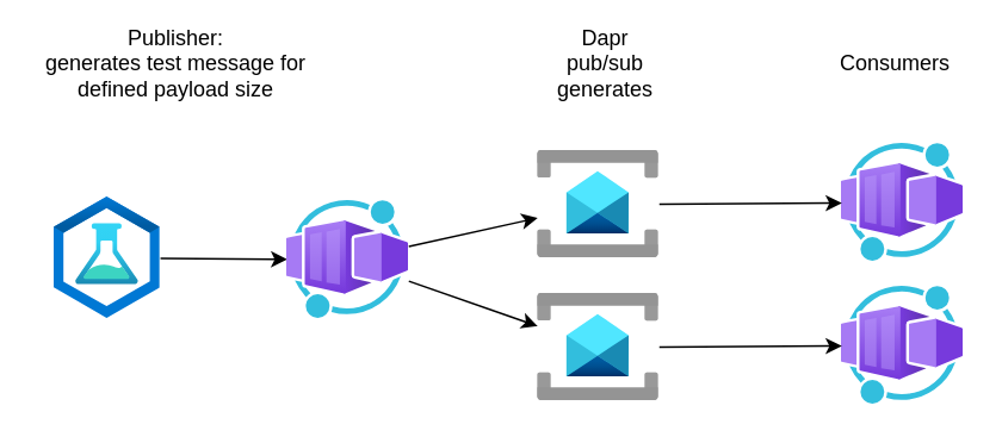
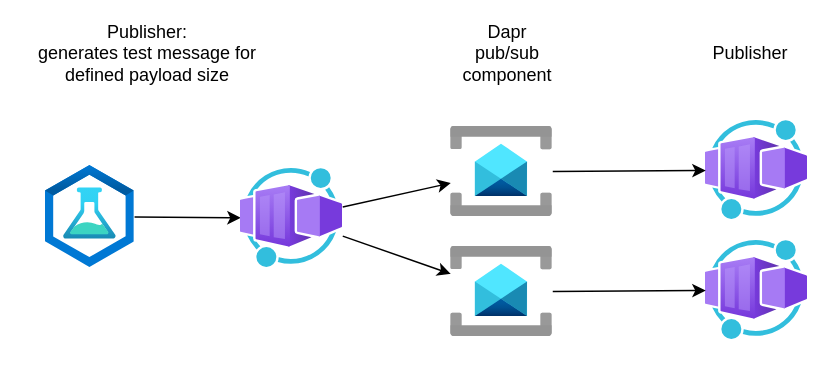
  <mxCell id="0" />
  <mxCell id="1" parent="0" />
  <mxCell id="2" value="" style="aspect=fixed;html=1;points=[];align=center;image;fontSize=12;image=img/lib/azure2/integration/Service_Bus.svg;" parent="1" vertex="1"><mxGeometry x="300" y="84" width="68" height="60" as="geometry" /></mxCell>
  <mxCell id="3" value="" style="edgeStyle=none;html=1;" parent="1" source="13" target="2" edge="1"><mxGeometry relative="1" as="geometry" /></mxCell>
  <mxCell id="4" value="" style="aspect=fixed;html=1;points=[];align=center;image;fontSize=12;image=img/lib/azure2/other/Worker_Container_App.svg;" parent="1" vertex="1"><mxGeometry x="470" y="80" width="68" height="66" as="geometry" /></mxCell>
  <mxCell id="5" value="" style="edgeStyle=none;html=1;" parent="1" source="2" target="4" edge="1"><mxGeometry relative="1" as="geometry"><mxPoint x="208" y="133.569" as="sourcePoint" /><mxPoint x="312" y="165.897" as="targetPoint" /></mxGeometry></mxCell>
  <mxCell id="6" style="edgeStyle=none;html=1;startArrow=none;startFill=0;" parent="1" source="7" target="13" edge="1"><mxGeometry relative="1" as="geometry"><mxPoint x="200" y="143.195" as="targetPoint" /></mxGeometry></mxCell>
  <mxCell id="7" value="" style="aspect=fixed;html=1;points=[];align=center;image;fontSize=12;image=img/lib/azure2/other/Load_Testing.svg;" parent="1" vertex="1"><mxGeometry x="30" y="110" width="59.2" height="68" as="geometry" /></mxCell>
  <mxCell id="8" value="" style="aspect=fixed;html=1;points=[];align=center;image;fontSize=12;image=img/lib/azure2/integration/Service_Bus.svg;" parent="1" vertex="1"><mxGeometry x="300" y="164" width="68" height="60" as="geometry" /></mxCell>
  <mxCell id="9" value="" style="aspect=fixed;html=1;points=[];align=center;image;fontSize=12;image=img/lib/azure2/other/Worker_Container_App.svg;" parent="1" vertex="1"><mxGeometry x="470" y="160" width="68" height="66" as="geometry" /></mxCell>
  <mxCell id="10" value="" style="edgeStyle=none;html=1;" parent="1" source="8" target="9" edge="1"><mxGeometry relative="1" as="geometry"><mxPoint x="378" y="137.8" as="sourcePoint" /><mxPoint x="480" y="137.2" as="targetPoint" /></mxGeometry></mxCell>
  <mxCell id="11" value="Publisher:&lt;br&gt;generates test message for defined payload size" style="text;strokeColor=none;align=center;fillColor=none;html=1;verticalAlign=middle;whiteSpace=wrap;rounded=0;" parent="1" vertex="1"><mxGeometry x="20" y="20" width="156" height="30" as="geometry" /></mxCell>
- <mxCell id="12" value="Consumers" style="text;strokeColor=none;align=center;fillColor=none;html=1;verticalAlign=middle;whiteSpace=wrap;rounded=0;" parent="1" vertex="1"><mxGeometry x="470" y="20" width="60" height="30" as="geometry" /></mxCell>
+ <mxCell id="12" value="Publisher" style="text;strokeColor=none;align=center;fillColor=none;html=1;verticalAlign=middle;whiteSpace=wrap;rounded=0;" parent="1" vertex="1"><mxGeometry x="470" y="20" width="60" height="30" as="geometry" /></mxCell>
  <mxCell id="13" value="" style="aspect=fixed;html=1;points=[];align=center;image;fontSize=12;image=img/lib/azure2/other/Worker_Container_App.svg;" parent="1" vertex="1"><mxGeometry x="160" y="112" width="68" height="66" as="geometry" /></mxCell>
  <mxCell id="14" value="" style="edgeStyle=none;html=1;" parent="1" source="13" target="8" edge="1"><mxGeometry relative="1" as="geometry"><mxPoint x="238" y="147.471" as="sourcePoint" /><mxPoint x="310" y="131.529" as="targetPoint" /></mxGeometry></mxCell>
- <mxCell id="15" value="Dapr pub/sub generates" style="text;strokeColor=none;align=center;fillColor=none;html=1;verticalAlign=middle;whiteSpace=wrap;rounded=0;" vertex="1" parent="1"><mxGeometry x="308" y="20" width="60" height="30" as="geometry" /></mxCell>
+ <mxCell id="15" value="Dapr pub/sub component" style="text;strokeColor=none;align=center;fillColor=none;html=1;verticalAlign=middle;whiteSpace=wrap;rounded=0;" vertex="1" parent="1"><mxGeometry x="308" y="20" width="60" height="30" as="geometry" /></mxCell>
